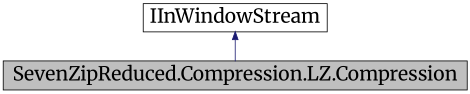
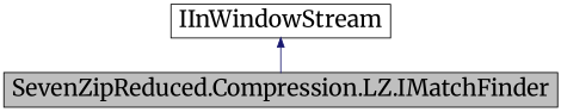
  digraph {
    fontname=Merriweather
    node [color=black fontname=Merriweather fontsize=24 shape=record style=filled]
-   n1 [fillcolor=grey75 fontcolor=black height=0.2 label="SevenZipReduced.Compression.LZ.Compression" width=0.4]
+   n1 [fillcolor=grey75 fontcolor=black height=0.2 label="SevenZipReduced.Compression.LZ.IMatchFinder" width=0.4]
    n2 [fillcolor=white height=0.2 label=IInWindowStream width=0.4]
    n2 -> n1 [color=midnightblue dir=back fontname=Merriweather fontsize=24 labelfontname=Helvetica labelfontsize=24 style=solid]
  }
